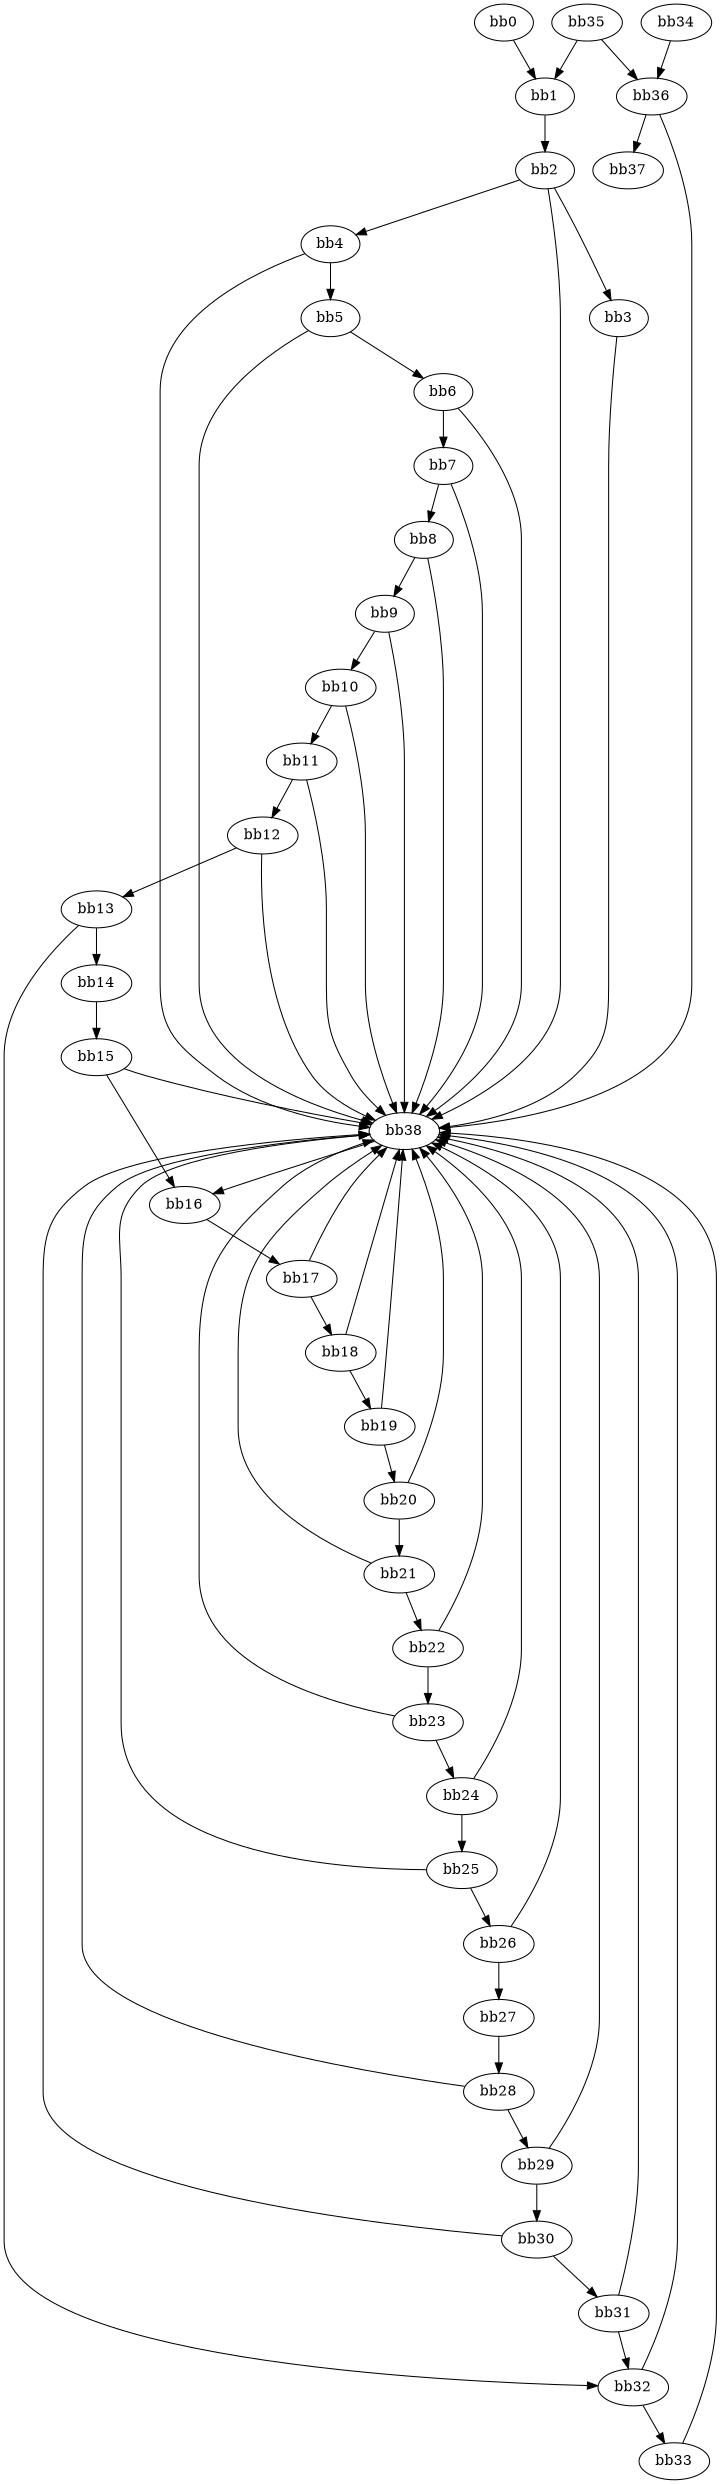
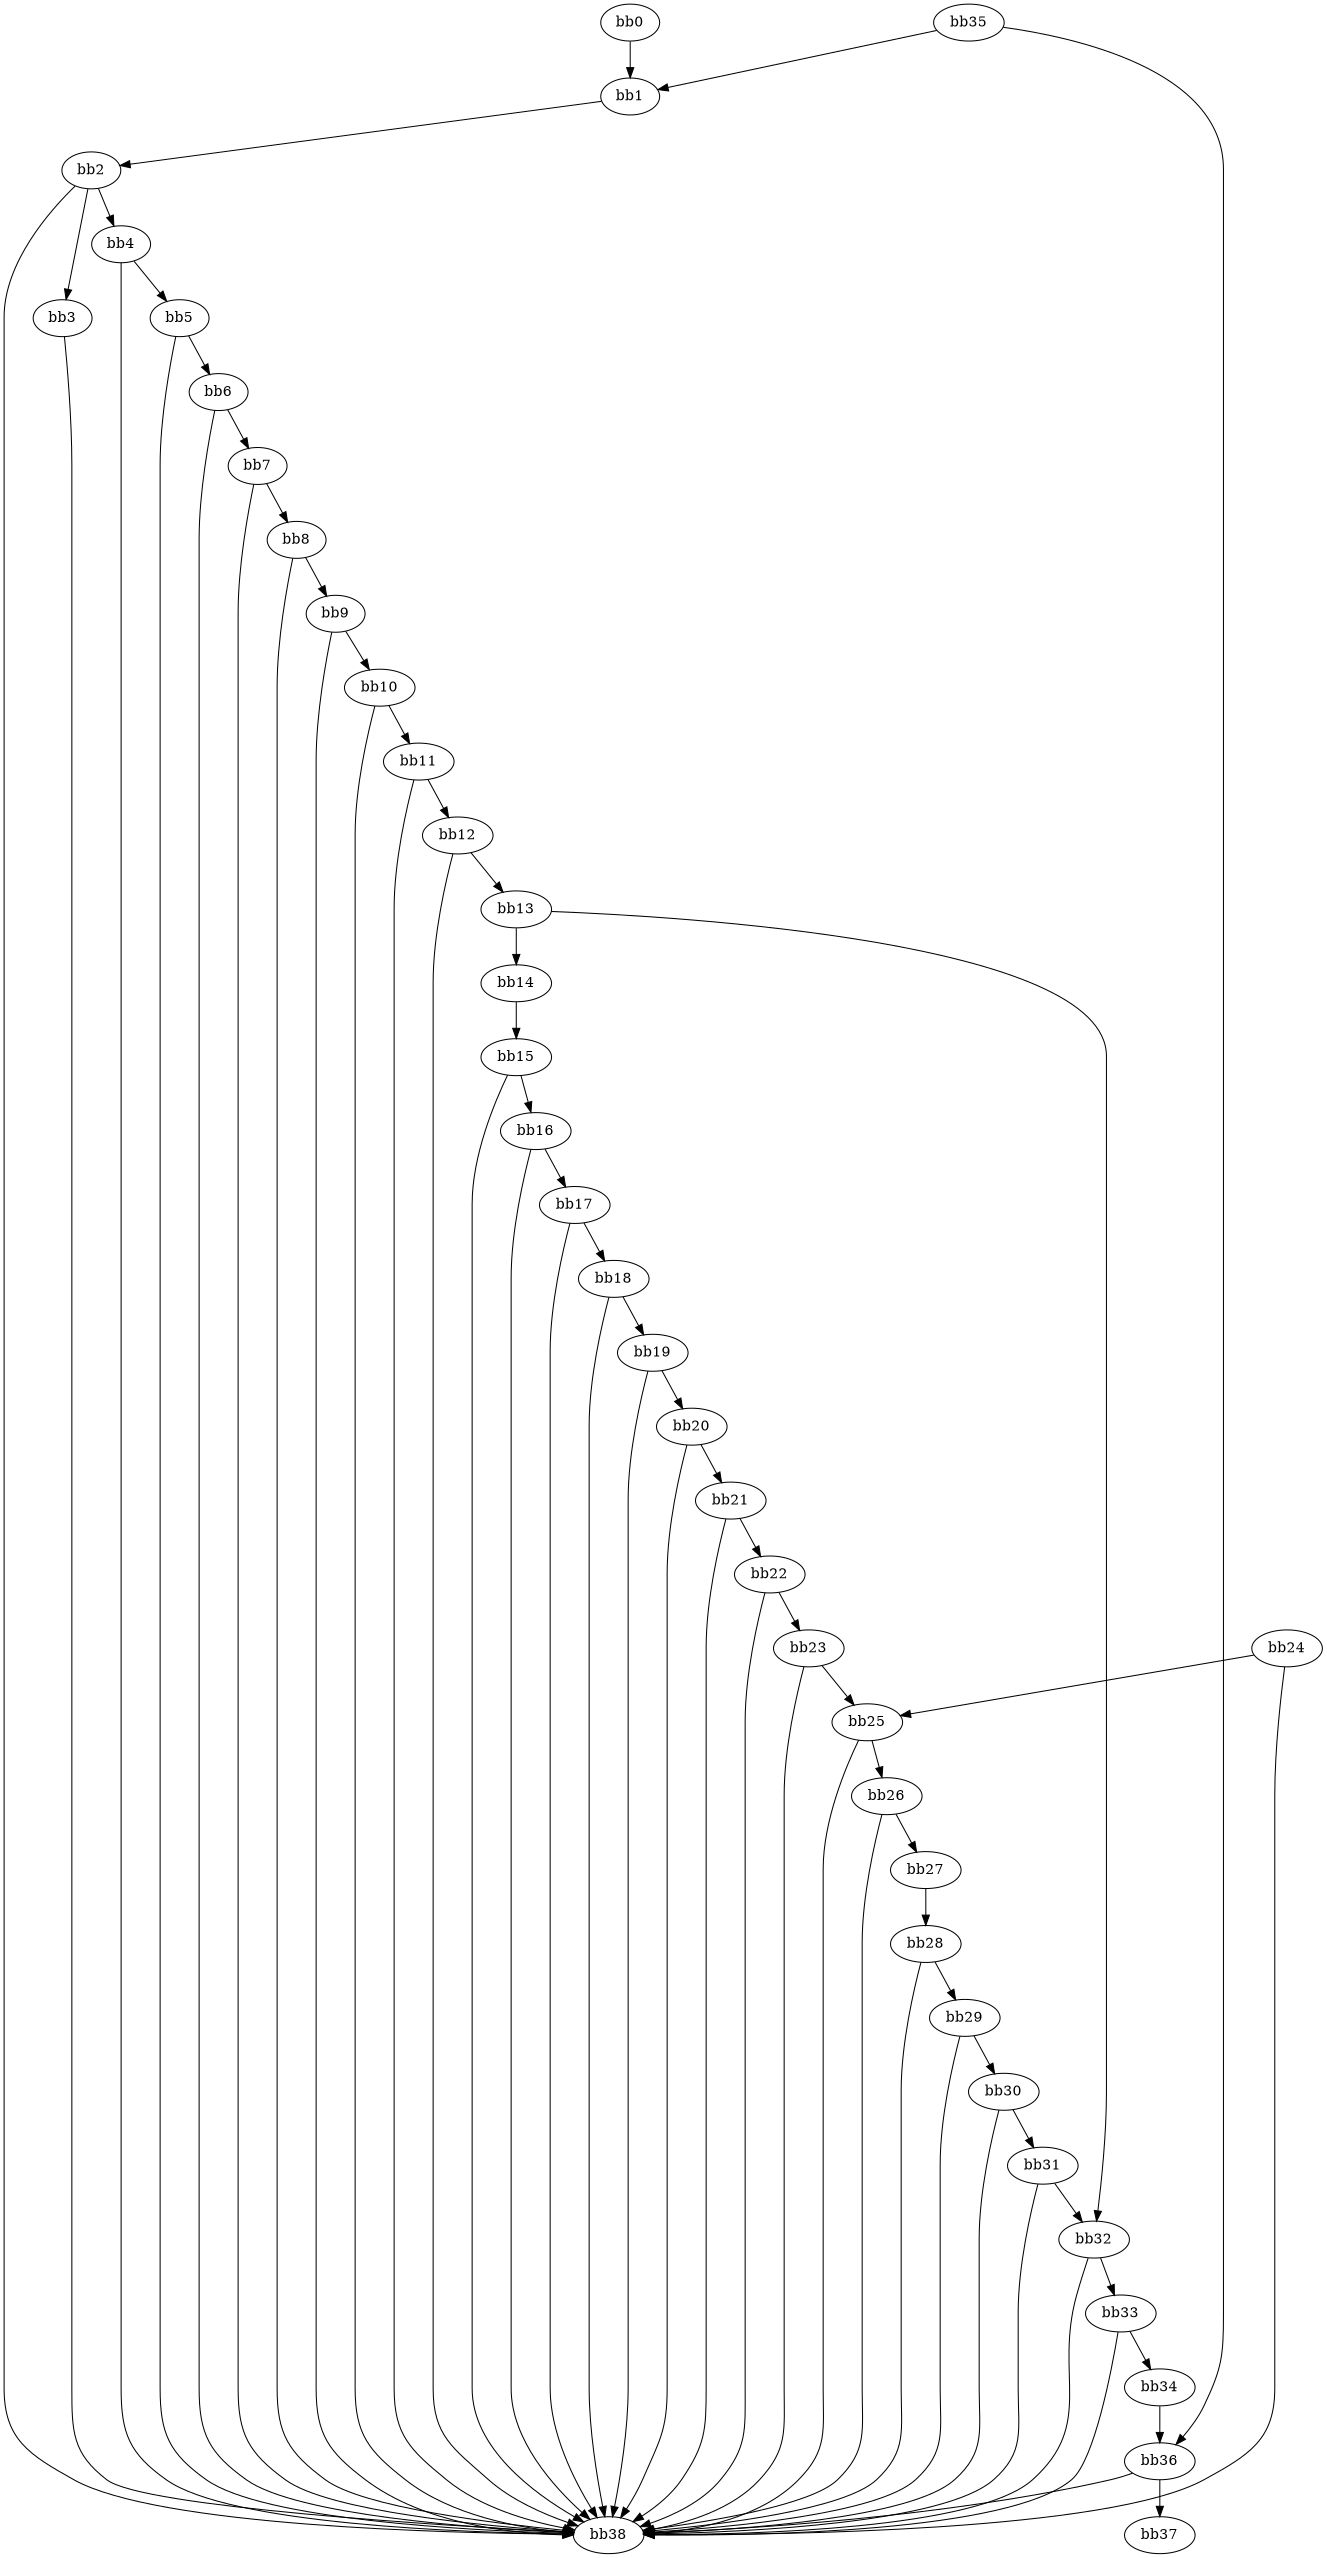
  digraph {
    n1 [label="bb0\l"]
    n2 [label="bb1\l"]
    n3 [label="bb2\l"]
    n4 [label="bb38\l"]
    n5 [label="bb3\l"]
    n6 [label="bb4\l"]
    n7 [label="bb35\l"]
    n8 [label="bb36\l"]
    n9 [label="bb5\l"]
    n10 [label="bb6\l"]
    n11 [label="bb7\l"]
    n12 [label="bb8\l"]
    n13 [label="bb9\l"]
    n14 [label="bb10\l"]
    n15 [label="bb11\l"]
    n16 [label="bb12\l"]
    n17 [label="bb13\l"]
    n18 [label="bb14\l"]
    n19 [label="bb32\l"]
    n20 [label="bb15\l"]
    n21 [label="bb16\l"]
    n22 [label="bb17\l"]
    n23 [label="bb18\l"]
    n24 [label="bb19\l"]
    n25 [label="bb20\l"]
    n26 [label="bb21\l"]
    n27 [label="bb22\l"]
    n28 [label="bb23\l"]
    n29 [label="bb24\l"]
    n30 [label="bb25\l"]
    n31 [label="bb26\l"]
    n32 [label="bb27\l"]
    n33 [label="bb28\l"]
    n34 [label="bb29\l"]
    n35 [label="bb30\l"]
    n36 [label="bb31\l"]
    n37 [label="bb33\l"]
    n38 [label="bb34\l"]
    n39 [label="bb37\l"]
    n1 -> n2
    n2 -> n3
    n3 -> n4
    n3 -> n5
    n3 -> n6
    n5 -> n4
    n6 -> n4
    n6 -> n9
    n7 -> n2
    n7 -> n8
    n8 -> n4
    n8 -> n39
    n9 -> n4
    n9 -> n10
    n10 -> n4
    n10 -> n11
    n11 -> n4
    n11 -> n12
    n12 -> n4
    n12 -> n13
    n13 -> n4
    n13 -> n14
    n14 -> n4
    n14 -> n15
    n15 -> n4
    n15 -> n16
    n16 -> n4
    n16 -> n17
    n17 -> n18
    n17 -> n19
    n18 -> n20
    n19 -> n4
    n19 -> n37
    n20 -> n4
    n20 -> n21
-   n4 -> n21
+   n21 -> n4
    n21 -> n22
    n22 -> n4
    n22 -> n23
    n23 -> n4
    n23 -> n24
    n24 -> n4
    n24 -> n25
    n25 -> n4
    n25 -> n26
    n26 -> n4
    n26 -> n27
    n27 -> n4
    n27 -> n28
    n28 -> n4
-   n28 -> n29
+   n28 -> n30
    n29 -> n4
    n29 -> n30
    n30 -> n4
    n30 -> n31
    n31 -> n4
    n31 -> n32
    n32 -> n33
    n33 -> n4
    n33 -> n34
    n34 -> n4
    n34 -> n35
    n35 -> n4
    n35 -> n36
    n36 -> n4
    n36 -> n19
    n37 -> n4
+   n37 -> n38
    n38 -> n8
  }
